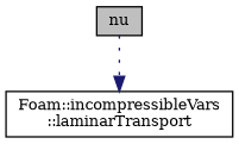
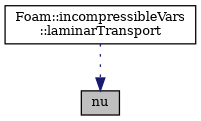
  digraph {
    rankdir=TB
    fontname="DejaVu Serif"
    node [color=black fontname="DejaVu Serif" fontsize=10 shape=record]
    n1 [fillcolor=grey75 fontcolor=black height=0.2 label=nu style=filled width=0.4]
    n2 [height=0.2 label="Foam::incompressibleVars\l::laminarTransport" width=0.4]
-   n1 -> n2 [color=midnightblue fontname="DejaVu Serif" fontsize=10 labelfontname=Helvetica labelfontsize=10 style=dotted]
+   n2 -> n1 [color=midnightblue fontname="DejaVu Serif" fontsize=10 labelfontname=Helvetica labelfontsize=10 style=dotted]
  }
